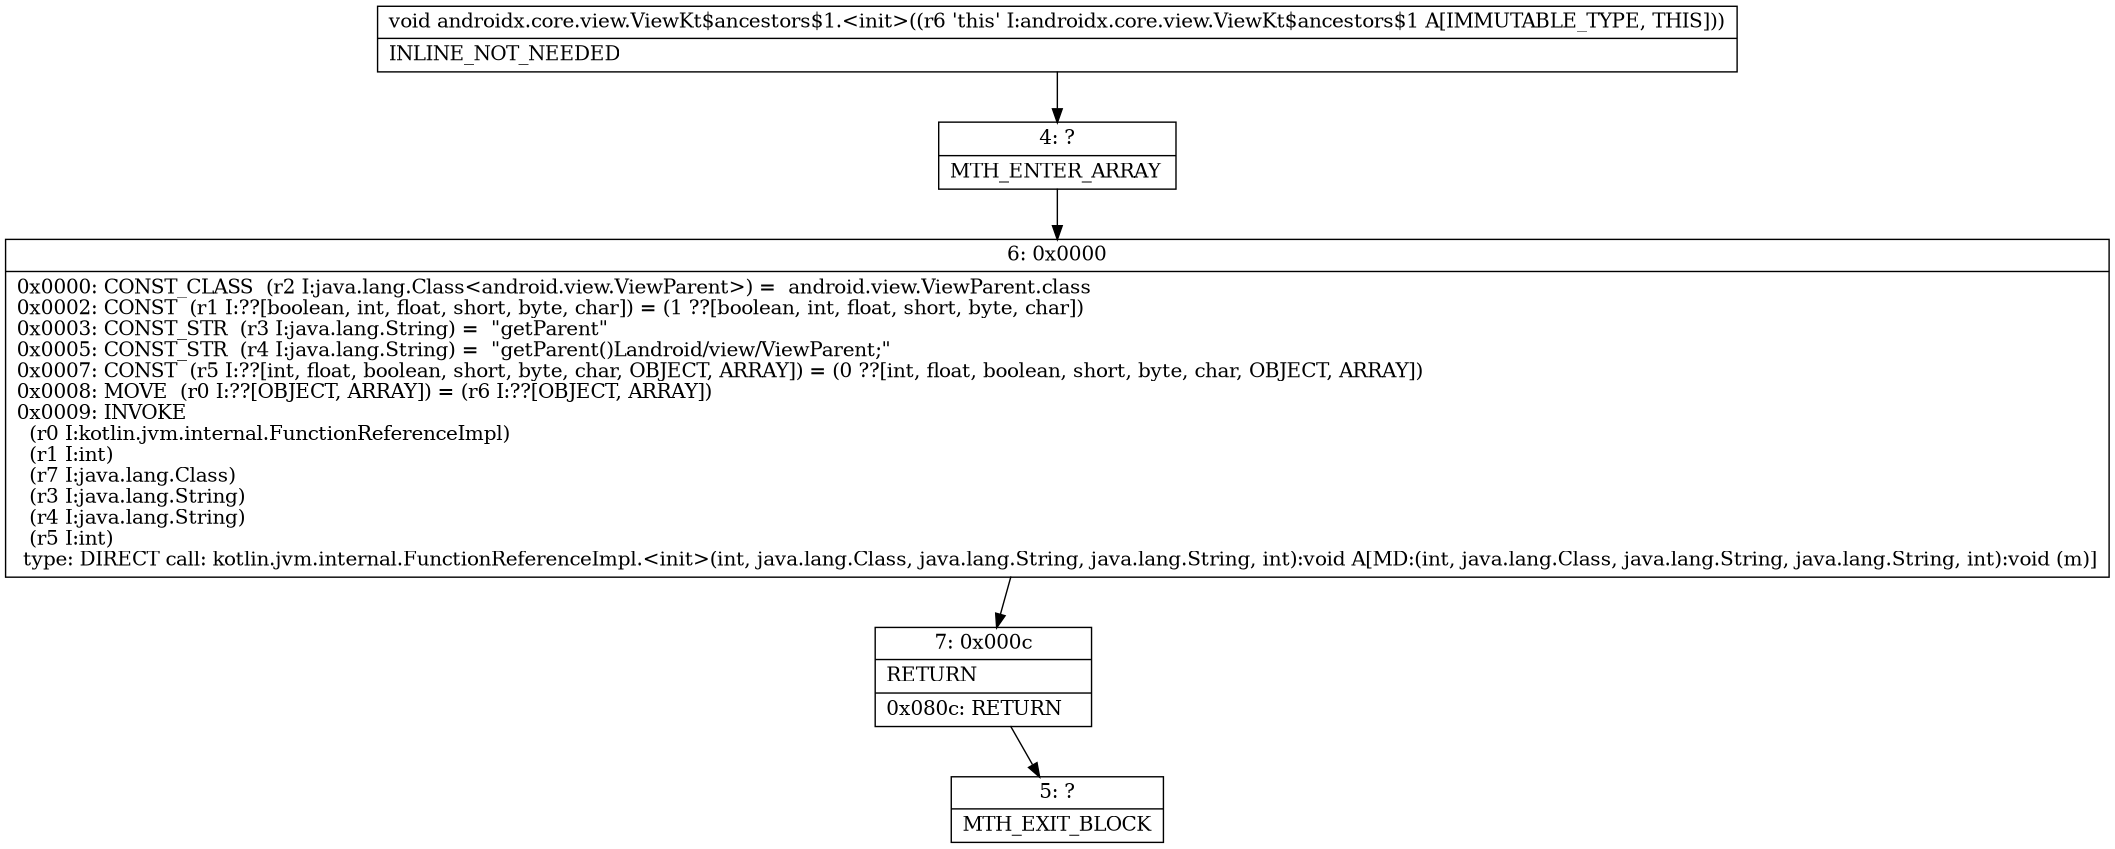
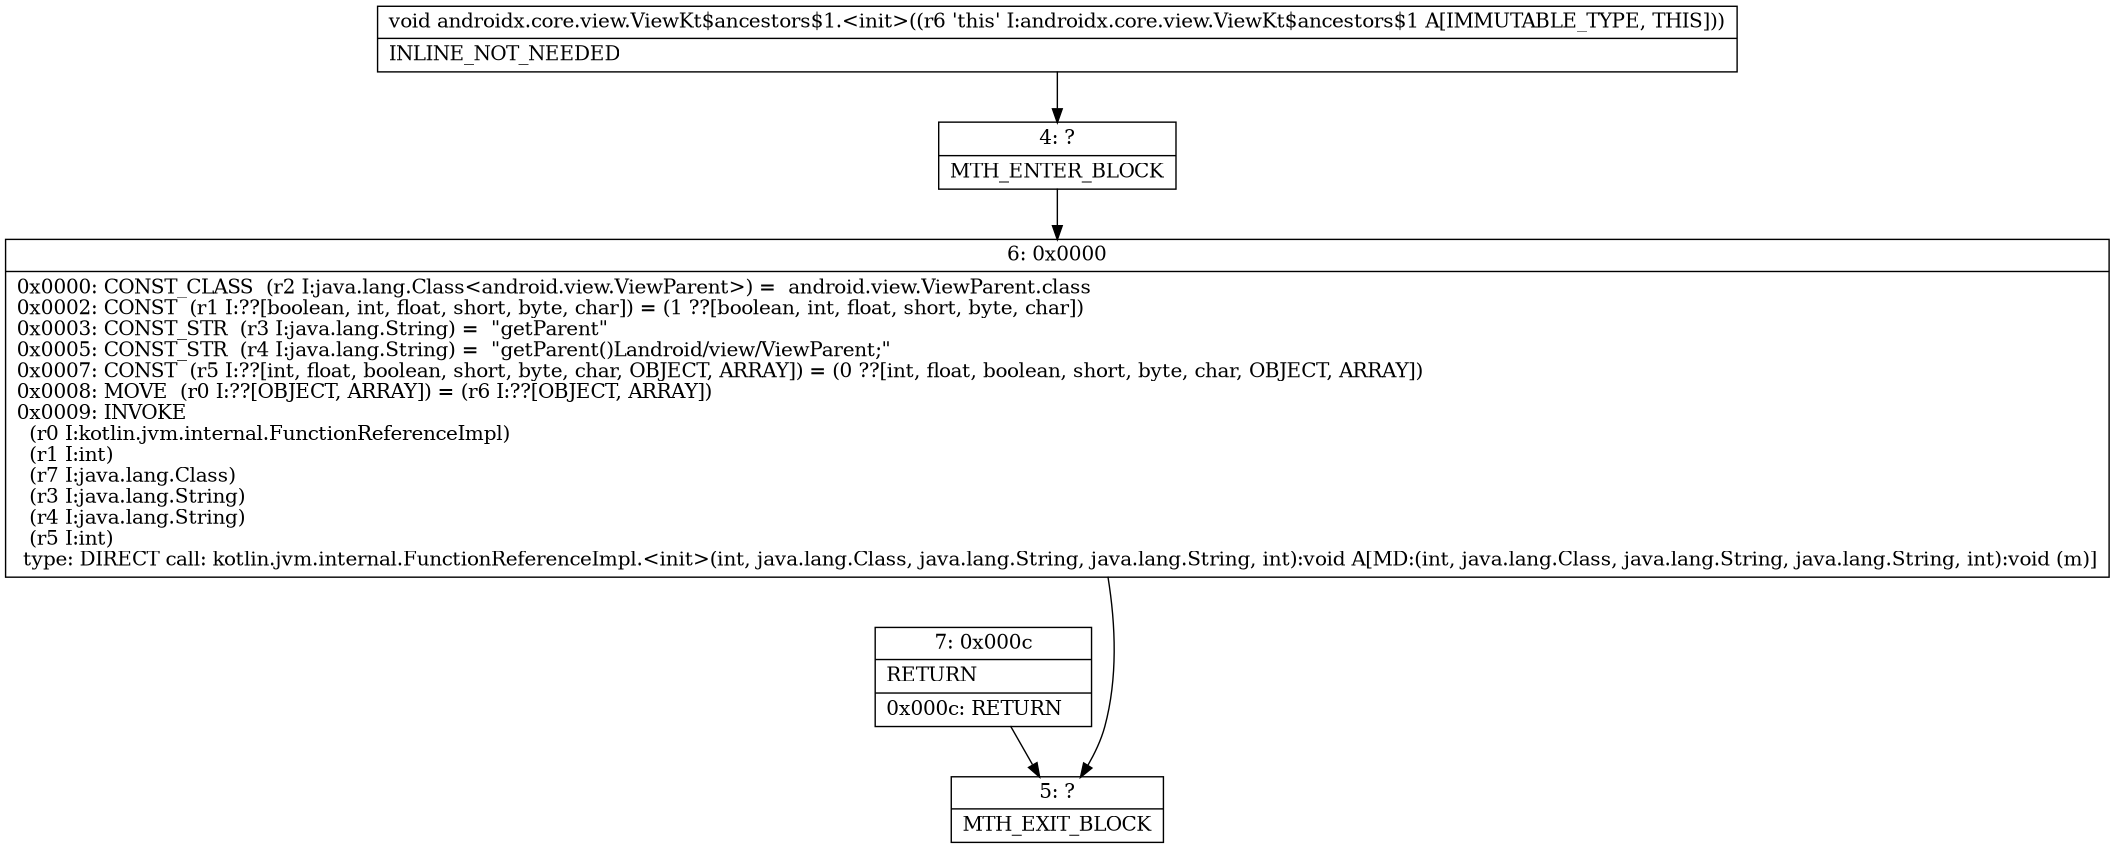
  digraph {
    node [shape=record]
-   n1 [label="{4\:\ ?|MTH_ENTER_ARRAY\l}"]
+   n1 [label="{4\:\ ?|MTH_ENTER_BLOCK\l}"]
    n2 [label="{6\:\ 0x0000|0x0000: CONST_CLASS  (r2 I:java.lang.Class\<android.view.ViewParent\>) =  android.view.ViewParent.class \l0x0002: CONST  (r1 I:??[boolean, int, float, short, byte, char]) = (1 ??[boolean, int, float, short, byte, char]) \l0x0003: CONST_STR  (r3 I:java.lang.String) =  \"getParent\" \l0x0005: CONST_STR  (r4 I:java.lang.String) =  \"getParent()Landroid\/view\/ViewParent;\" \l0x0007: CONST  (r5 I:??[int, float, boolean, short, byte, char, OBJECT, ARRAY]) = (0 ??[int, float, boolean, short, byte, char, OBJECT, ARRAY]) \l0x0008: MOVE  (r0 I:??[OBJECT, ARRAY]) = (r6 I:??[OBJECT, ARRAY]) \l0x0009: INVOKE  \l  (r0 I:kotlin.jvm.internal.FunctionReferenceImpl)\l  (r1 I:int)\l  (r7 I:java.lang.Class)\l  (r3 I:java.lang.String)\l  (r4 I:java.lang.String)\l  (r5 I:int)\l type: DIRECT call: kotlin.jvm.internal.FunctionReferenceImpl.\<init\>(int, java.lang.Class, java.lang.String, java.lang.String, int):void A[MD:(int, java.lang.Class, java.lang.String, java.lang.String, int):void (m)]\l}"]
-   n3 [label="{7\:\ 0x000c|RETURN\l|0x080c: RETURN   \l}"]
+   n3 [label="{7\:\ 0x000c|RETURN\l|0x000c: RETURN   \l}"]
    n4 [label="{5\:\ ?|MTH_EXIT_BLOCK\l}"]
    n5 [label="{void androidx.core.view.ViewKt$ancestors$1.\<init\>((r6 'this' I:androidx.core.view.ViewKt$ancestors$1 A[IMMUTABLE_TYPE, THIS]))  | INLINE_NOT_NEEDED\l}"]
    n1 -> n2
-   n2 -> n3
+   n2 -> n4
    n3 -> n4
    n5 -> n1
  }
